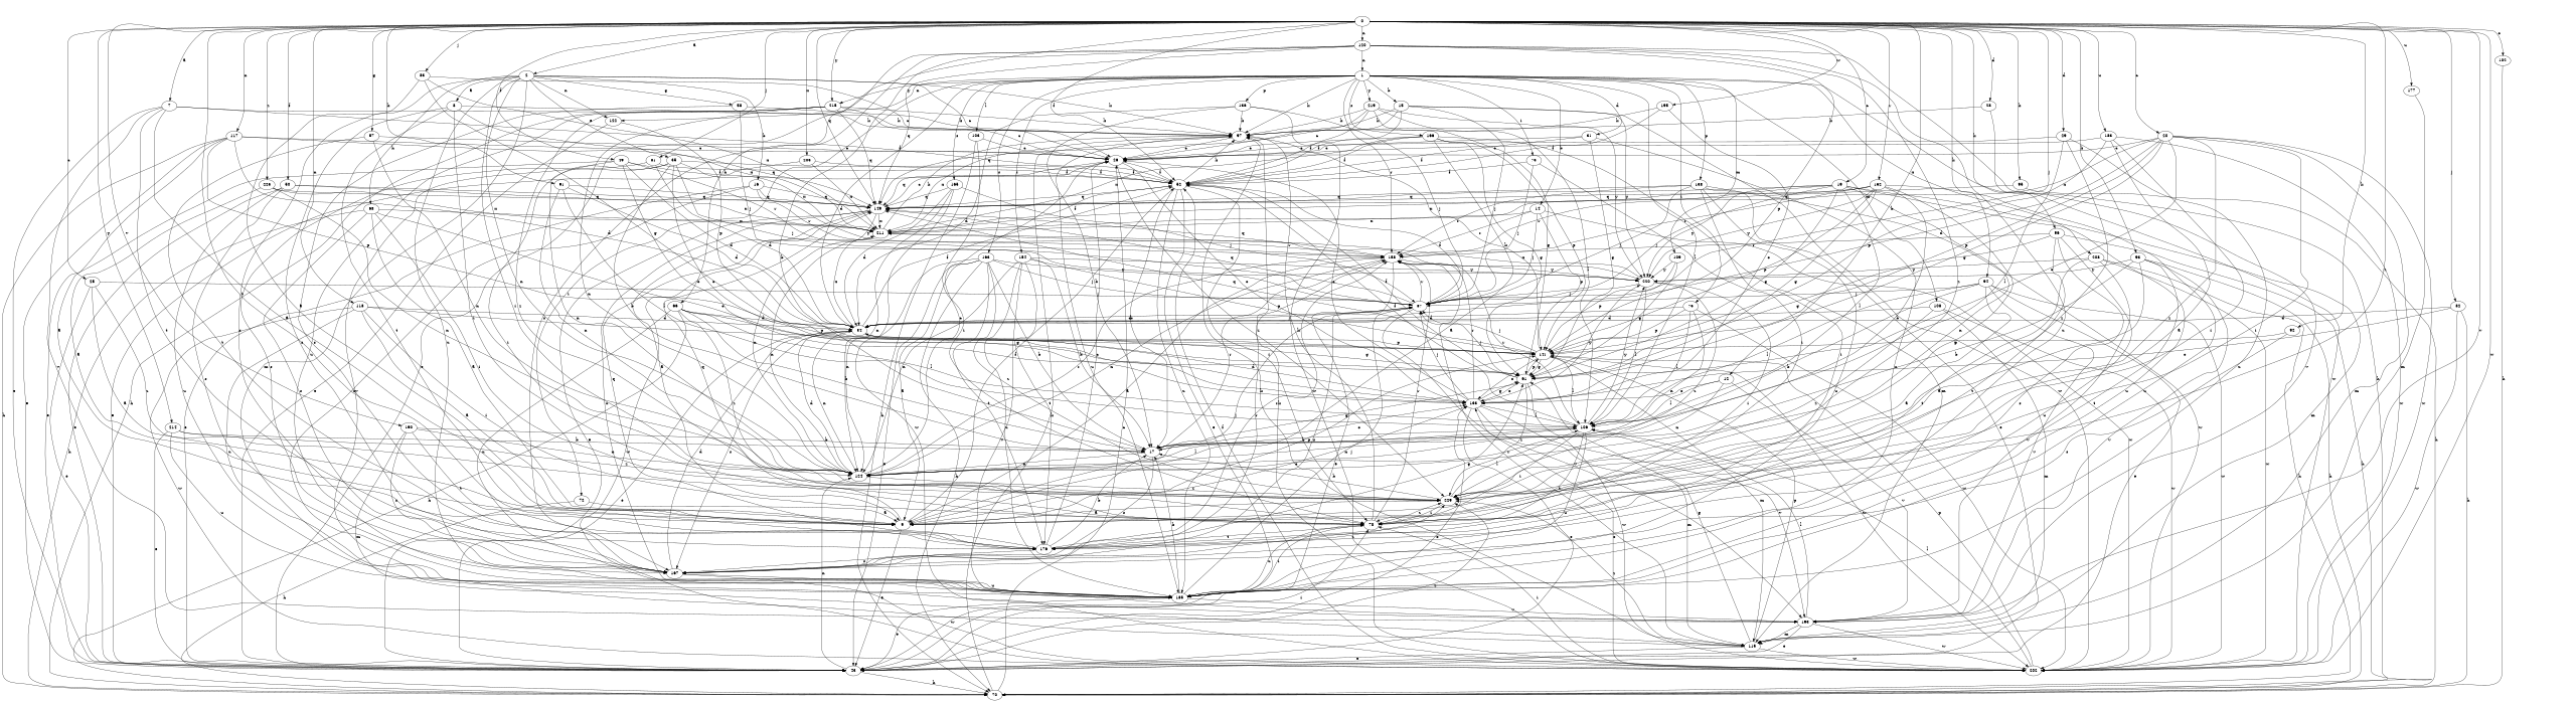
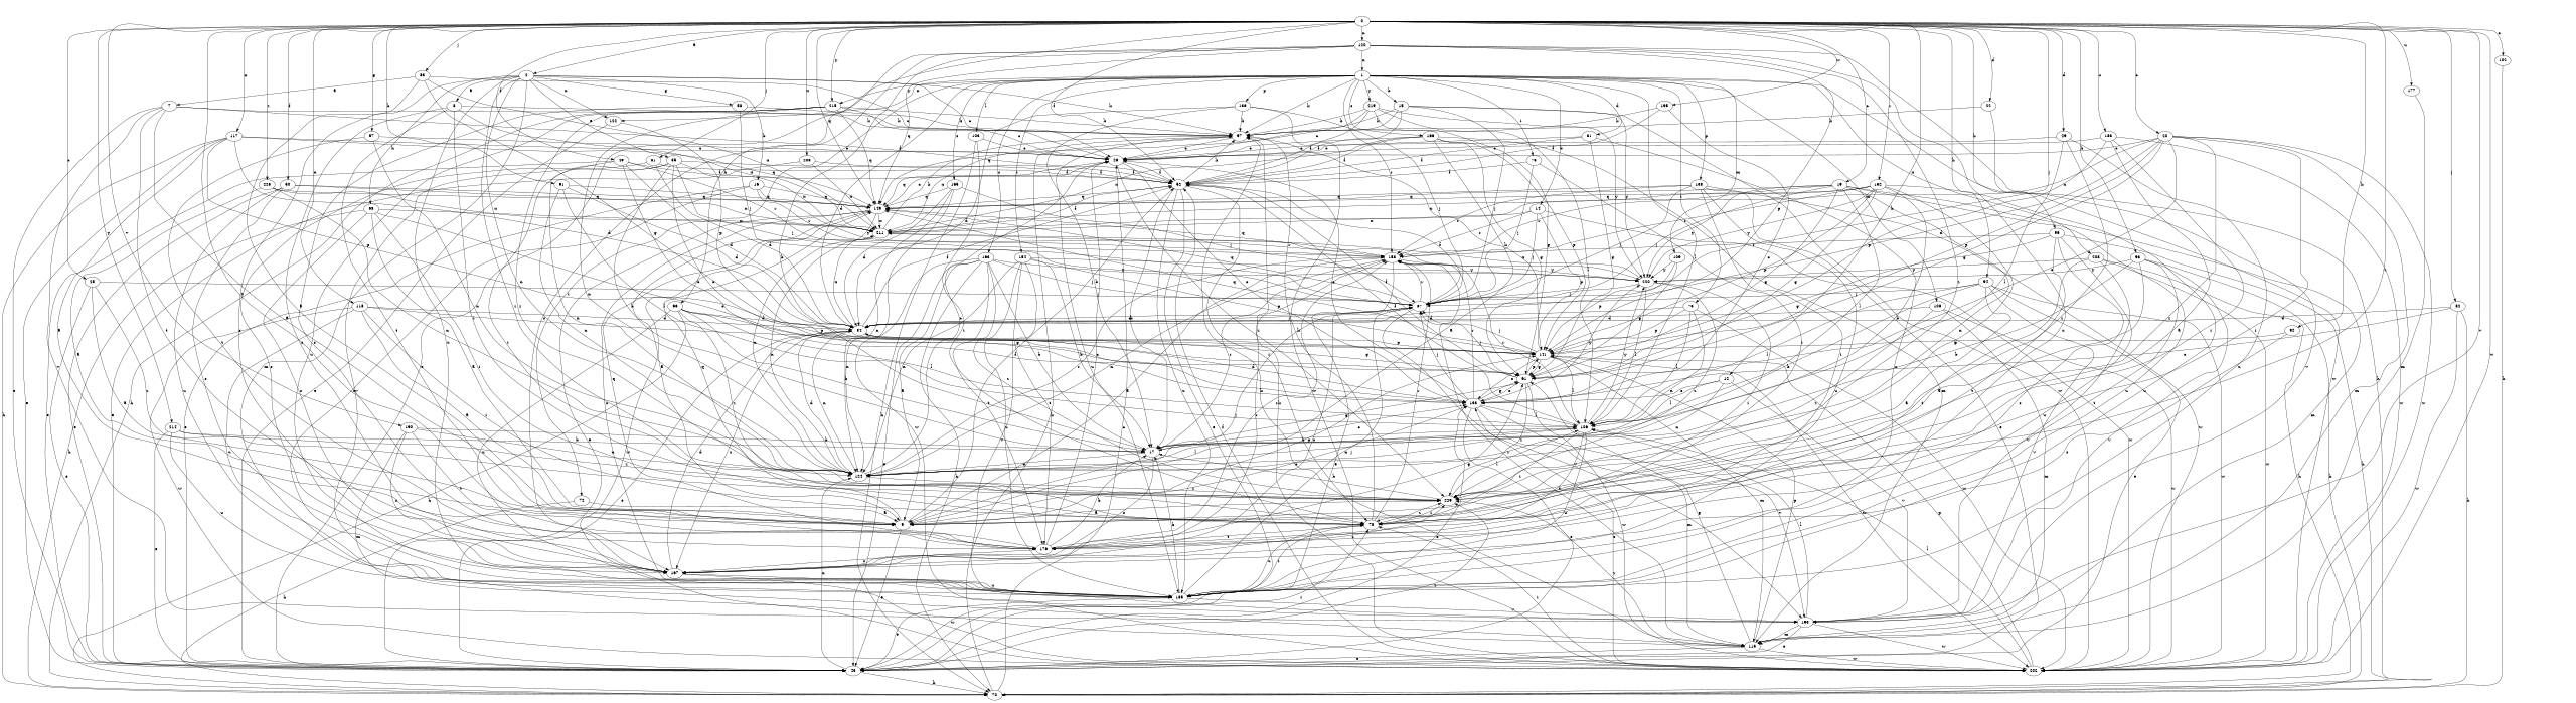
  strict digraph {
    0
    2
    7
    12
    19
    20
    25
-   28
+   28 [label=22]
    29
    49
    50
    52
    57
    66
    81
    82
    83
    87
    91
    92
    93
    94
-   95
    96
    117
    118
    120
    n28 [label=102]
    149
    152
    176
    177
    183
    190
    193
    195
    202
    203
    214
    215
    225
    229
    97
    122
    8
    16
    26
    35
    58
    68
    78
    115
    124
    167
    185
    9
    43
    106
    133
    158
    220
    61
    34
    211
    141
    17
    70
    1
    14
    15
    31
    72
    73
    75
    103
    108
    109
    136
    138
    154
    163
    165
    166
    208
    219
    0 -> 2 [label=a]
-   0 -> 7 [label=a]
+   83 -> 7 [label=a]
    0 -> 12 [label=b]
    0 -> 19 [label=c]
    0 -> 20 [label=c]
    0 -> 25 [label=c]
    0 -> 28 [label=d]
    0 -> 29 [label=d]
    0 -> 49 [label=f]
    0 -> 50 [label=f]
    0 -> 52 [label=f]
    0 -> 57 [label=g]
    0 -> 66 [label=h]
    0 -> 81 [label=j]
    0 -> 82 [label=j]
    0 -> 83 [label=j]
    0 -> 87 [label=j]
    0 -> 91 [label=k]
    0 -> 92 [label=k]
    0 -> 93 [label=k]
    0 -> 94 [label=k]
-   0 -> 95 [label=k]
    0 -> 96 [label=k]
    0 -> 117 [label=n]
    0 -> 118 [label=n]
    0 -> 120 [label=n]
    0 -> n28 [label=o]
    0 -> 149 [label=q]
    0 -> 152 [label=r]
    0 -> 176 [label=t]
    0 -> 177 [label=u]
    0 -> 183 [label=u]
    0 -> 190 [label=v]
    0 -> 193 [label=v]
    0 -> 195 [label=w]
    0 -> 202 [label=w]
    0 -> 203 [label=x]
    0 -> 214 [label=y]
    0 -> 215 [label=y]
    0 -> 225 [label=z]
    0 -> 229 [label=z]
    2 -> 97 [label=k]
    2 -> 122 [label=n]
    2 -> 8 [label=a]
    2 -> 16 [label=b]
    2 -> 26 [label=c]
    2 -> 35 [label=e]
    2 -> 58 [label=g]
    2 -> 68 [label=h]
    2 -> 78 [label=i]
    2 -> 115 [label=m]
    2 -> 124 [label=n]
    2 -> 167 [label=s]
    2 -> 185 [label=u]
    7 -> 52 [label=f]
    7 -> 176 [label=t]
    7 -> 193 [label=v]
    7 -> 97 [label=k]
    7 -> 9 [label=a]
    7 -> 43 [label=e]
    12 -> 193 [label=v]
    12 -> 124 [label=n]
    12 -> 106 [label=l]
    12 -> 133 [label=o]
    19 -> 87 [label=j]
    19 -> 149 [label=q]
    19 -> 115 [label=m]
    19 -> 124 [label=n]
    19 -> 185 [label=u]
    19 -> 106 [label=l]
    19 -> 158 [label=r]
    19 -> 220 [label=y]
    19 -> 61 [label=g]
    20 -> 202 [label=w]
    20 -> 229 [label=z]
    20 -> 26 [label=c]
    20 -> 78 [label=i]
    20 -> 115 [label=m]
    20 -> 133 [label=o]
    20 -> 61 [label=g]
    20 -> 34 [label=d]
    20 -> 211 [label=x]
    20 -> 141 [label=p]
    25 -> 87 [label=j]
    25 -> 229 [label=z]
    25 -> 9 [label=a]
    25 -> 43 [label=e]
    28 -> 193 [label=v]
    28 -> 97 [label=k]
    29 -> 229 [label=z]
    29 -> 26 [label=c]
    29 -> 185 [label=u]
    29 -> 106 [label=l]
    49 -> 52 [label=f]
    49 -> 124 [label=n]
    49 -> 43 [label=e]
    49 -> 133 [label=o]
    49 -> 158 [label=r]
    49 -> 34 [label=d]
    50 -> 149 [label=q]
    50 -> 167 [label=s]
    50 -> 185 [label=u]
    50 -> 43 [label=e]
    50 -> 211 [label=x]
    52 -> 149 [label=q]
    52 -> 97 [label=k]
    52 -> 78 [label=i]
    52 -> 185 [label=u]
    52 -> 43 [label=e]
    52 -> 17 [label=b]
    57 -> 176 [label=t]
    57 -> 26 [label=c]
    57 -> 124 [label=n]
    66 -> 229 [label=z]
    66 -> 185 [label=u]
    66 -> 106 [label=l]
    66 -> 61 [label=g]
    66 -> 34 [label=d]
    66 -> 17 [label=b]
    66 -> 70 [label=h]
    81 -> 52 [label=f]
    81 -> 167 [label=s]
    81 -> 34 [label=d]
    82 -> 202 [label=w]
    82 -> 133 [label=o]
    82 -> 34 [label=d]
    82 -> 70 [label=h]
    83 -> 26 [label=c]
    83 -> 9 [label=a]
    83 -> 61 [label=g]
    83 -> 211 [label=x]
    87 -> 52 [label=f]
    87 -> 149 [label=q]
    87 -> 193 [label=v]
    87 -> 167 [label=s]
    87 -> 158 [label=r]
    87 -> 34 [label=d]
    91 -> 149 [label=q]
    91 -> 124 [label=n]
    91 -> 106 [label=l]
    91 -> 34 [label=d]
    92 -> 167 [label=s]
    92 -> 141 [label=p]
    93 -> 176 [label=t]
    93 -> 193 [label=v]
    93 -> 9 [label=a]
    93 -> 220 [label=y]
    93 -> 17 [label=b]
    93 -> 70 [label=h]
    94 -> 87 [label=j]
    94 -> 193 [label=v]
    94 -> 202 [label=w]
    94 -> 9 [label=a]
    94 -> 43 [label=e]
    94 -> 106 [label=l]
    94 -> 17 [label=b]
-   95 -> 149 [label=q]
-   95 -> 70 [label=h]
    96 -> 176 [label=t]
    96 -> 167 [label=s]
    96 -> 185 [label=u]
    96 -> 158 [label=r]
    96 -> 61 [label=g]
    96 -> 70 [label=h]
    117 -> 149 [label=q]
    117 -> 26 [label=c]
    117 -> 9 [label=a]
    117 -> 43 [label=e]
    117 -> 34 [label=d]
    117 -> 141 [label=p]
    117 -> 70 [label=h]
    118 -> 202 [label=w]
    118 -> 78 [label=i]
    118 -> 185 [label=u]
    118 -> 9 [label=a]
    118 -> 34 [label=d]
    118 -> 141 [label=p]
    120 -> 149 [label=q]
    120 -> 229 [label=z]
    120 -> 167 [label=s]
    120 -> 185 [label=u]
    120 -> 43 [label=e]
    120 -> 141 [label=p]
    120 -> 17 [label=b]
    120 -> 70 [label=h]
    120 -> 1 [label=n]
    n28 -> 70 [label=h]
    149 -> 26 [label=c]
    149 -> 124 [label=n]
    149 -> 185 [label=u]
    149 -> 9 [label=a]
    149 -> 43 [label=e]
    149 -> 211 [label=x]
    152 -> 149 [label=q]
    152 -> 229 [label=z]
    152 -> 185 [label=u]
    152 -> 158 [label=r]
    152 -> 220 [label=y]
    152 -> 61 [label=g]
    152 -> 211 [label=x]
    152 -> 141 [label=p]
    152 -> 17 [label=b]
    176 -> 149 [label=q]
    176 -> 26 [label=c]
    176 -> 167 [label=s]
    176 -> 158 [label=r]
    176 -> 61 [label=g]
    176 -> 17 [label=b]
    177 -> 115 [label=m]
    183 -> 202 [label=w]
    183 -> 26 [label=c]
    183 -> 78 [label=i]
    183 -> 9 [label=a]
    183 -> 141 [label=p]
    190 -> 176 [label=t]
    190 -> 115 [label=m]
    190 -> 124 [label=n]
    190 -> 167 [label=s]
    190 -> 17 [label=b]
    193 -> 202 [label=w]
    193 -> 115 [label=m]
    193 -> 43 [label=e]
    193 -> 106 [label=l]
    195 -> 52 [label=f]
    195 -> 97 [label=k]
    195 -> 133 [label=o]
    202 -> 52 [label=f]
    202 -> 97 [label=k]
    202 -> 78 [label=i]
    202 -> 106 [label=l]
    202 -> 133 [label=o]
    202 -> 141 [label=p]
    203 -> 52 [label=f]
    203 -> 43 [label=e]
    203 -> 211 [label=x]
    214 -> 229 [label=z]
    214 -> 185 [label=u]
    214 -> 43 [label=e]
    214 -> 17 [label=b]
    215 -> 149 [label=q]
    215 -> 229 [label=z]
    215 -> 97 [label=k]
    215 -> 26 [label=c]
    215 -> 124 [label=n]
    215 -> 185 [label=u]
    215 -> 70 [label=h]
    225 -> 149 [label=q]
    225 -> 124 [label=n]
    225 -> 9 [label=a]
    225 -> 211 [label=x]
    229 -> 78 [label=i]
    229 -> 9 [label=a]
    229 -> 106 [label=l]
    229 -> 17 [label=b]
    97 -> 26 [label=c]
    97 -> 185 [label=u]
    97 -> 211 [label=x]
    122 -> 43 [label=e]
    122 -> 141 [label=p]
    8 -> 176 [label=t]
    8 -> 97 [label=k]
    8 -> 78 [label=i]
    8 -> 167 [label=s]
    8 -> 211 [label=x]
    16 -> 149 [label=q]
    16 -> 185 [label=u]
    16 -> 43 [label=e]
    16 -> 158 [label=r]
    16 -> 220 [label=y]
    26 -> 52 [label=f]
    26 -> 149 [label=q]
    26 -> 229 [label=z]
    26 -> 133 [label=o]
    35 -> 52 [label=f]
    35 -> 87 [label=j]
    35 -> 193 [label=v]
    35 -> 78 [label=i]
    35 -> 133 [label=o]
    35 -> 211 [label=x]
    35 -> 17 [label=b]
    58 -> 87 [label=j]
    58 -> 97 [label=k]
    58 -> 167 [label=s]
    68 -> 78 [label=i]
    68 -> 167 [label=s]
    68 -> 9 [label=a]
    68 -> 133 [label=o]
    68 -> 211 [label=x]
    68 -> 70 [label=h]
    78 -> 176 [label=t]
    78 -> 229 [label=z]
    78 -> 97 [label=k]
    78 -> 185 [label=u]
    78 -> 158 [label=r]
    115 -> 202 [label=w]
    115 -> 229 [label=z]
    115 -> 97 [label=k]
    115 -> 43 [label=e]
    115 -> 158 [label=r]
    115 -> 61 [label=g]
    115 -> 141 [label=p]
    124 -> 229 [label=z]
    124 -> 26 [label=c]
    124 -> 106 [label=l]
    124 -> 158 [label=r]
    124 -> 34 [label=d]
    167 -> 202 [label=w]
    167 -> 229 [label=z]
    167 -> 185 [label=u]
    167 -> 158 [label=r]
    167 -> 34 [label=d]
    185 -> 87 [label=j]
    185 -> 193 [label=v]
    185 -> 78 [label=i]
    185 -> 43 [label=e]
    185 -> 17 [label=b]
    9 -> 52 [label=f]
    9 -> 87 [label=j]
    9 -> 149 [label=q]
    9 -> 43 [label=e]
    9 -> 133 [label=o]
    9 -> 141 [label=p]
    43 -> 229 [label=z]
    43 -> 78 [label=i]
    43 -> 124 [label=n]
    43 -> 133 [label=o]
    43 -> 70 [label=h]
    106 -> 52 [label=f]
    106 -> 176 [label=t]
    106 -> 78 [label=i]
    106 -> 124 [label=n]
    106 -> 185 [label=u]
    106 -> 158 [label=r]
    106 -> 220 [label=y]
    106 -> 17 [label=b]
    133 -> 87 [label=j]
    133 -> 193 [label=v]
    133 -> 26 [label=c]
    133 -> 115 [label=m]
    133 -> 43 [label=e]
    133 -> 106 [label=l]
    133 -> 158 [label=r]
    133 -> 220 [label=y]
    133 -> 61 [label=g]
    133 -> 34 [label=d]
    158 -> 149 [label=q]
    158 -> 124 [label=n]
    158 -> 9 [label=a]
    158 -> 43 [label=e]
    158 -> 220 [label=y]
    220 -> 87 [label=j]
    220 -> 229 [label=z]
    220 -> 78 [label=i]
    220 -> 106 [label=l]
    220 -> 211 [label=x]
    61 -> 52 [label=f]
    61 -> 87 [label=j]
    61 -> 202 [label=w]
    61 -> 229 [label=z]
    61 -> 133 [label=o]
    61 -> 141 [label=p]
    34 -> 52 [label=f]
    34 -> 87 [label=j]
    34 -> 124 [label=n]
    34 -> 167 [label=s]
    34 -> 43 [label=e]
    34 -> 61 [label=g]
    34 -> 211 [label=x]
    34 -> 141 [label=p]
    211 -> 52 [label=f]
    211 -> 202 [label=w]
    211 -> 97 [label=k]
    211 -> 124 [label=n]
    211 -> 158 [label=r]
    141 -> 87 [label=j]
    141 -> 149 [label=q]
    141 -> 202 [label=w]
    141 -> 97 [label=k]
    141 -> 115 [label=m]
    141 -> 106 [label=l]
    141 -> 133 [label=o]
    141 -> 61 [label=g]
    17 -> 124 [label=n]
    17 -> 167 [label=s]
    17 -> 133 [label=o]
    17 -> 158 [label=r]
    17 -> 61 [label=g]
    70 -> 97 [label=k]
    70 -> 26 [label=c]
    1 -> 202 [label=w]
    1 -> 215 [label=y]
    1 -> 97 [label=k]
    1 -> 122 [label=n]
    1 -> 106 [label=l]
    1 -> 158 [label=r]
    1 -> 34 [label=d]
    1 -> 14 [label=b]
    1 -> 15 [label=b]
    1 -> 31 [label=d]
    1 -> 72 [label=i]
    1 -> 73 [label=i]
    1 -> 75 [label=i]
    1 -> 103 [label=l]
    1 -> 108 [label=m]
    1 -> 109 [label=m]
    1 -> 136 [label=p]
    1 -> 138 [label=p]
    1 -> 154 [label=r]
    1 -> 163 [label=s]
    1 -> 165 [label=s]
    1 -> 166 [label=s]
    1 -> 208 [label=x]
    1 -> 219 [label=y]
    14 -> 87 [label=j]
    14 -> 202 [label=w]
    14 -> 158 [label=r]
    14 -> 211 [label=x]
    14 -> 141 [label=p]
    15 -> 52 [label=f]
    15 -> 87 [label=j]
    15 -> 149 [label=q]
    15 -> 202 [label=w]
    15 -> 97 [label=k]
    15 -> 220 [label=y]
    31 -> 52 [label=f]
    31 -> 26 [label=c]
    31 -> 185 [label=u]
    31 -> 61 [label=g]
    72 -> 9 [label=a]
    72 -> 70 [label=h]
    73 -> 52 [label=f]
    73 -> 87 [label=j]
    73 -> 78 [label=i]
    75 -> 202 [label=w]
    75 -> 124 [label=n]
    75 -> 106 [label=l]
    75 -> 34 [label=d]
    75 -> 141 [label=p]
    103 -> 26 [label=c]
    103 -> 78 [label=i]
    103 -> 70 [label=h]
    108 -> 202 [label=w]
    108 -> 229 [label=z]
    108 -> 115 [label=m]
    108 -> 34 [label=d]
    109 -> 220 [label=y]
    109 -> 61 [label=g]
    109 -> 141 [label=p]
    136 -> 87 [label=j]
    136 -> 202 [label=w]
    136 -> 97 [label=k]
    136 -> 34 [label=d]
    136 -> 17 [label=b]
    138 -> 87 [label=j]
    138 -> 149 [label=q]
    138 -> 202 [label=w]
    138 -> 78 [label=i]
    138 -> 185 [label=u]
    138 -> 43 [label=e]
    138 -> 158 [label=r]
    154 -> 176 [label=t]
    154 -> 193 [label=v]
    154 -> 124 [label=n]
    154 -> 185 [label=u]
    154 -> 220 [label=y]
    154 -> 141 [label=p]
    154 -> 17 [label=b]
    163 -> 87 [label=j]
    163 -> 176 [label=t]
    163 -> 229 [label=z]
    163 -> 124 [label=n]
    163 -> 9 [label=a]
    163 -> 43 [label=e]
    163 -> 220 [label=y]
    163 -> 17 [label=b]
    163 -> 70 [label=h]
    165 -> 87 [label=j]
    165 -> 149 [label=q]
    165 -> 202 [label=w]
    165 -> 124 [label=n]
    165 -> 34 [label=d]
    166 -> 52 [label=f]
    166 -> 26 [label=c]
    166 -> 115 [label=m]
    166 -> 9 [label=a]
    166 -> 61 [label=g]
    166 -> 211 [label=x]
    166 -> 141 [label=p]
    208 -> 176 [label=t]
    208 -> 193 [label=v]
    208 -> 202 [label=w]
    208 -> 220 [label=y]
    208 -> 70 [label=h]
    219 -> 52 [label=f]
    219 -> 97 [label=k]
    219 -> 26 [label=c]
    219 -> 106 [label=l]
    219 -> 220 [label=y]
    219 -> 61 [label=g]
  }
